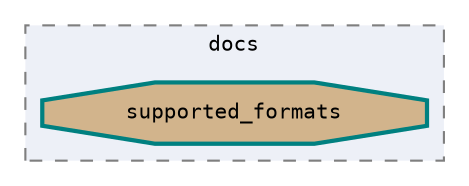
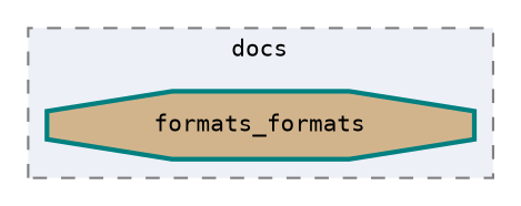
  digraph {
    compound=true
    fontname="DejaVu Sans Mono"
-   n1 [color=teal fillcolor=tan fontname="DejaVu Sans Mono" fontsize=10 height=0.2 label=supported_formats shape=octagon style="filled,bold" width=0.4]
+   n1 [color=teal fillcolor=tan fontname="DejaVu Sans Mono" fontsize=10 height=0.2 label=formats_formats shape=octagon style="filled,bold" width=0.4]
    subgraph cluster_1 {
      bgcolor="#edf0f7"
      fontsize=10
      label=docs
      pencolor=grey50
      style="filled,dashed"
      n1
    }
  }
